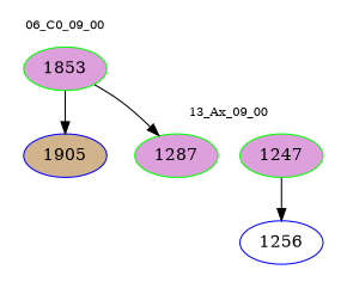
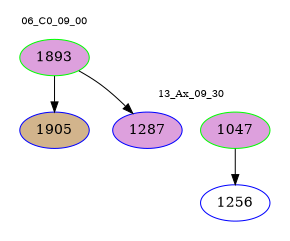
  digraph {
    node [color=blue fillcolor=plum style=filled]
    edge [color=black]
-   n1 [color=green label=1247]
+   n1 [color=green label=1047]
    n2 [fillcolor=white label=1256]
-   n3 [color=green label=1287]
-   n4 [color=green label=1853]
+   n3 [label=1287]
+   n4 [color=green label=1893]
    n5 [fillcolor=tan label=1905]
    subgraph cluster_1 {
      color=white
      fontsize=10
-     label="13_Ax_09_00"
+     label="13_Ax_09_30"
      n1
      n2
      n3
    }
    subgraph cluster_2 {
      color=white
      fontsize=10
      label="06_C0_09_00"
      n4
      n5
    }
    n1 -> n2
    n4 -> n3
    n4 -> n5
  }
